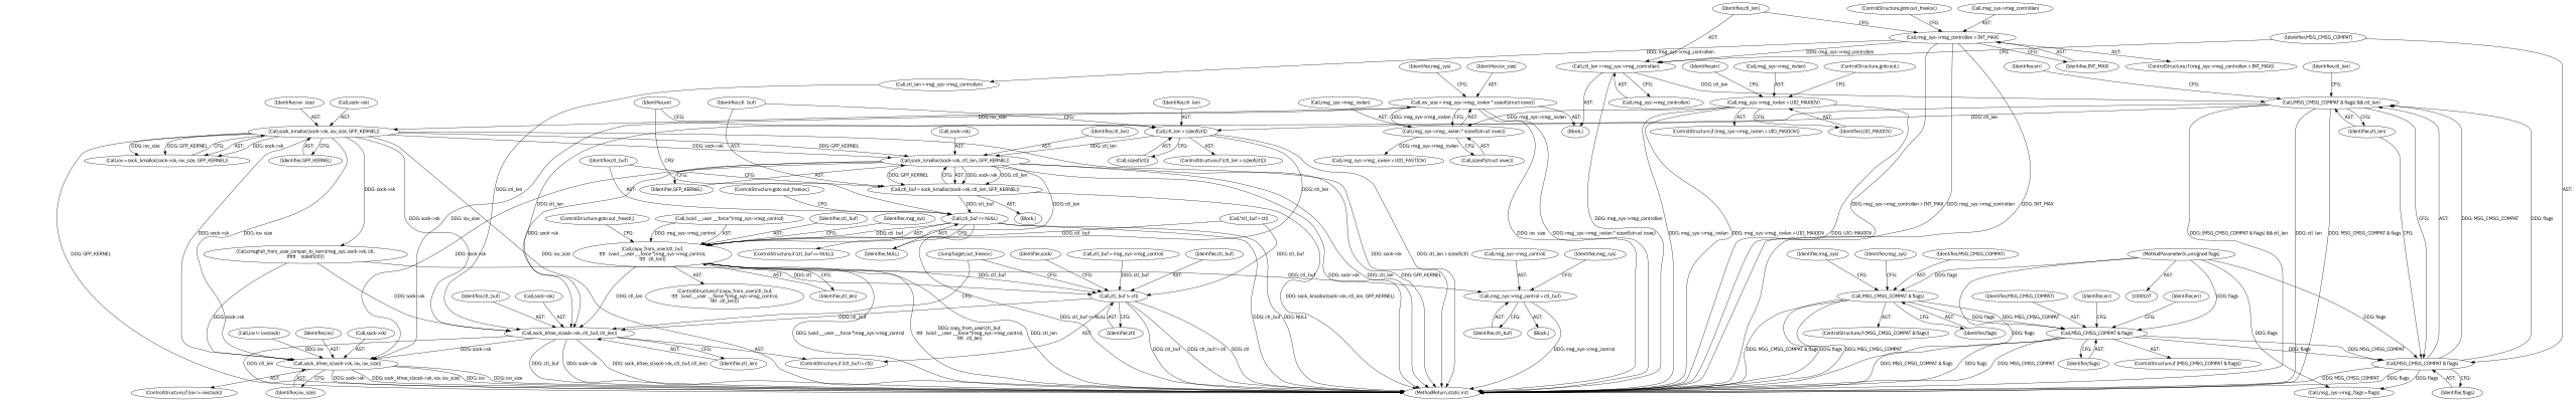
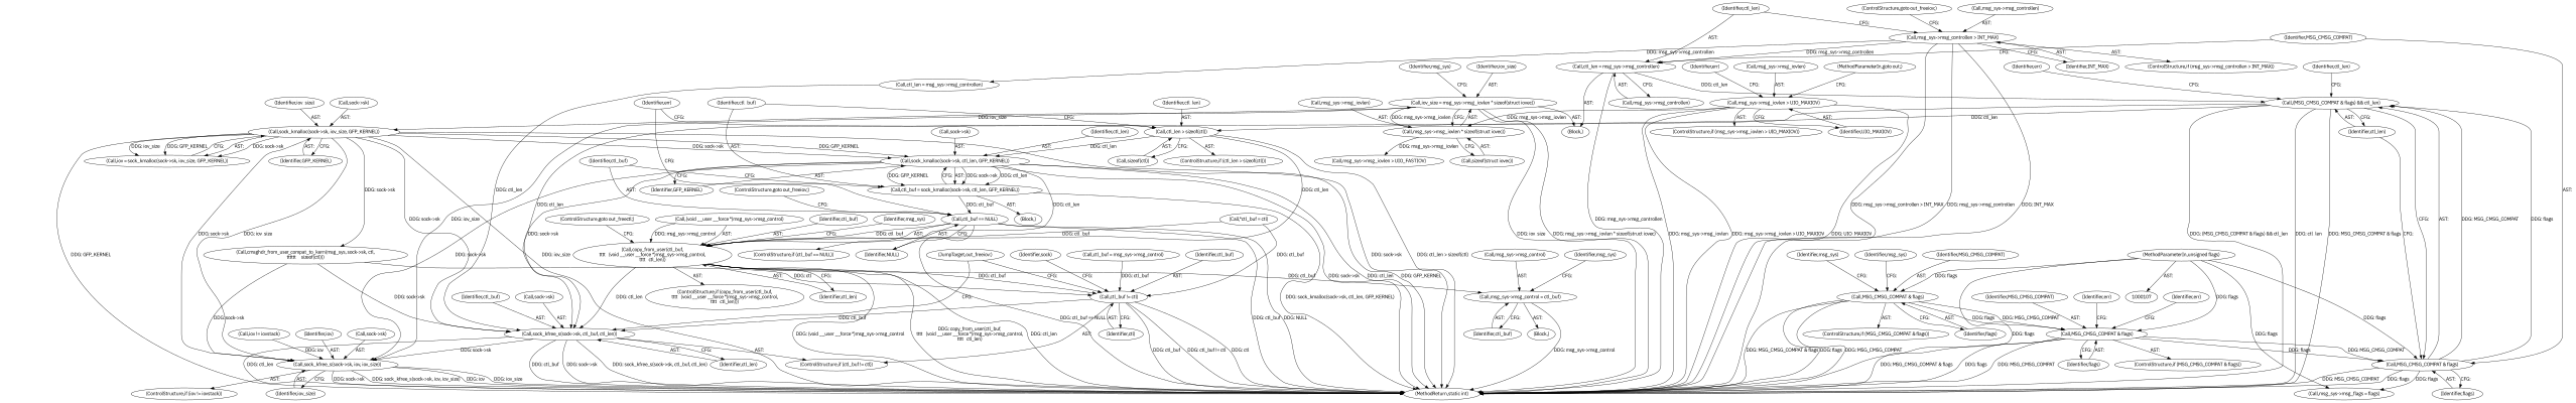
  digraph {
    fontname="IBM Plex Sans"
    node [fontname="IBM Plex Sans"]
    edge [fontname="IBM Plex Sans"]
    n1 [label="(Call,sock_kmalloc(sock->sk, ctl_len, GFP_KERNEL))"]
    n2 [label="(Call,ctl_buf = sock_kmalloc(sock->sk, ctl_len, GFP_KERNEL))"]
    n3 [label="(Call,copy_from_user(ctl_buf,\n\t\t\t\t   (void __user __force *)msg_sys->msg_control,\n\t\t\t\t   ctl_len))"]
    n4 [label="(Call,sock_kfree_s(sock->sk, ctl_buf, ctl_len))"]
    n5 [label="(Call,sock_kfree_s(sock->sk, iov, iov_size))"]
    n6 [label="(MethodReturn,static int)"]
    n7 [label="(Identifier,GFP_KERNEL)"]
    n8 [label="(Call,ctl_buf == NULL)"]
    n9 [label="(Block,)"]
    n10 [label="(Call,msg_sys->msg_control = ctl_buf)"]
    n11 [label="(Call,ctl_buf != ctl)"]
    n12 [label="(ControlStructure,if (copy_from_user(ctl_buf,\n\t\t\t\t   (void __user __force *)msg_sys->msg_control,\n\t\t\t\t   ctl_len)))"]
    n13 [label="(Identifier,ctl_len)"]
    n14 [label="(ControlStructure,if (ctl_buf != ctl))"]
    n15 [label="(Identifier,ctl_len)"]
    n16 [label="(ControlStructure,if (iov != iovstack))"]
    n17 [label="(Identifier,iov_size)"]
    n18 [label="(Call,sock_kmalloc(sock->sk, iov_size, GFP_KERNEL))"]
    n19 [label="(Call,iov = sock_kmalloc(sock->sk, iov_size, GFP_KERNEL))"]
    n20 [label="(Call,cmsghdr_from_user_compat_to_kern(msg_sys, sock->sk, ctl,\n\t\t\t\t\t\t     sizeof(ctl)))"]
    n21 [label="(Identifier,GFP_KERNEL)"]
    n22 [label="(Call,iov_size = msg_sys->msg_iovlen * sizeof(struct iovec))"]
    n23 [label="(Call,msg_sys->msg_iovlen * sizeof(struct iovec))"]
    n24 [label="(Block,)"]
    n25 [label="(Call,sizeof(struct iovec))"]
    n26 [label="(Call,msg_sys->msg_iovlen > UIO_FASTIOV)"]
    n27 [label="(Call,msg_sys->msg_iovlen > UIO_MAXIOV)"]
    n28 [label="(ControlStructure,if (msg_sys->msg_iovlen > UIO_MAXIOV))"]
    n29 [label="(Identifier,UIO_MAXIOV)"]
    n30 [label="(Call,ctl_len > sizeof(ctl))"]
    n31 [label="(Call,sizeof(ctl))"]
    n32 [label="(ControlStructure,if (ctl_len > sizeof(ctl)))"]
    n33 [label="(Call,(MSG_CMSG_COMPAT & flags) && ctl_len)"]
    n34 [label="(Call,MSG_CMSG_COMPAT & flags)"]
    n35 [label="(Identifier,ctl_len)"]
    n36 [label="(Identifier,flags)"]
    n37 [label="(Call,msg_sys->msg_flags = flags)"]
    n38 [label="(Call,MSG_CMSG_COMPAT & flags)"]
    n39 [label="(Identifier,flags)"]
    n40 [label="(ControlStructure,if (MSG_CMSG_COMPAT & flags))"]
    n41 [label="(Call,MSG_CMSG_COMPAT & flags)"]
    n42 [label="(ControlStructure,if (MSG_CMSG_COMPAT & flags))"]
    n43 [label="(Identifier,flags)"]
    n44 [label="(MethodParameterIn,unsigned flags)"]
    1000107
    n46 [label="(Call,ctl_len = msg_sys->msg_controllen)"]
    n47 [label="(Call,msg_sys->msg_controllen)"]
    n48 [label="(Call,msg_sys->msg_controllen > INT_MAX)"]
    n49 [label="(Identifier,INT_MAX)"]
    n50 [label="(ControlStructure,if (msg_sys->msg_controllen > INT_MAX))"]
    n51 [label="(Call,ctl_len = msg_sys->msg_controllen)"]
    n52 [label="(ControlStructure,if (ctl_buf == NULL))"]
    n53 [label="(Identifier,NULL)"]
    n54 [label="(Identifier,ctl_buf)"]
    n55 [label="(Block,)"]
    n56 [label="(Identifier,ctl)"]
    n57 [label="(Identifier,ctl_buf)"]
    n58 [label="(Call,sock->sk)"]
    n59 [label="(Identifier,err)"]
    n60 [label="(Identifier,sock)"]
    n61 [label="(Call,msg_sys->msg_controllen)"]
    n62 [label="(Identifier,err)"]
    n63 [label="(Identifier,msg_sys)"]
    n64 [label="(Call,sock->sk)"]
    n65 [label="(Identifier,ctl_len)"]
    n66 [label="(Identifier,ctl_buf)"]
    n67 [label="(Identifier,MSG_CMSG_COMPAT)"]
    n68 [label="(Identifier,ctl_len)"]
    n69 [label="(Identifier,ctl_buf)"]
    n70 [label="(Identifier,ctl_len)"]
    n71 [label="(Identifier,iov_size)"]
    n72 [label="(Identifier,iov_size)"]
    n73 [label="(ControlStructure,goto out_freeiov;)"]
    n74 [label="(ControlStructure,goto out_freeiov;)"]
    n75 [label="(Identifier,iov)"]
    n76 [label="(Call,msg_sys->msg_iovlen)"]
    n77 [label="(Call,sock->sk)"]
    n78 [label="(Call,sock->sk)"]
    n79 [label="(Identifier,ctl_buf)"]
-   n80 [label="(ControlStructure,goto out;)"]
+   n80 [label="(MethodParameterIn,goto out;)"]
    n81 [label="(Identifier,err)"]
    n82 [label="(Identifier,msg_sys)"]
    n83 [label="(Identifier,err)"]
    n84 [label="(Identifier,ctl_len)"]
    n85 [label="(Call,(void __user __force *)msg_sys->msg_control)"]
    n86 [label="(JumpTarget,out_freeiov:)"]
    n87 [label="(Identifier,err)"]
    n88 [label="(ControlStructure,goto out_freectl;)"]
    n89 [label="(Call,iov != iovstack)"]
    n90 [label="(Call,ctl_buf = msg_sys->msg_control)"]
    n91 [label="(Identifier,msg_sys)"]
    n92 [label="(Call,msg_sys->msg_iovlen)"]
    n93 [label="(Identifier,MSG_CMSG_COMPAT)"]
    n94 [label="(Call,*ctl_buf = ctl)"]
    n95 [label="(Identifier,ctl_buf)"]
    n96 [label="(Identifier,msg_sys)"]
    n97 [label="(Call,msg_sys->msg_control)"]
    n98 [label="(Identifier,MSG_CMSG_COMPAT)"]
    n99 [label="(Identifier,msg_sys)"]
    n1 -> n2 [label="AST: "]
    n1 -> n2 [label="DDG: sock->sk"]
    n1 -> n2 [label="DDG: ctl_len"]
    n1 -> n2 [label="DDG: GFP_KERNEL"]
    n1 -> n3 [label="DDG: ctl_len"]
    n1 -> n4 [label="DDG: sock->sk"]
    n1 -> n5 [label="DDG: sock->sk"]
    n1 -> n6 [label="DDG: sock->sk"]
    n1 -> n6 [label="DDG: ctl_len"]
    n1 -> n6 [label="DDG: GFP_KERNEL"]
    n1 -> n7 [label="CFG: "]
    n2 -> n1 [label="CFG: "]
    n2 -> n6 [label="DDG: sock_kmalloc(sock->sk, ctl_len, GFP_KERNEL)"]
    n2 -> n8 [label="DDG: ctl_buf"]
    n2 -> n9 [label="AST: "]
    n3 -> n4 [label="DDG: ctl_len"]
    n3 -> n6 [label="DDG: (void __user __force *)msg_sys->msg_control"]
    n3 -> n6 [label="DDG: copy_from_user(ctl_buf,\n\t\t\t\t   (void __user __force *)msg_sys->msg_control,\n\t\t\t\t   ctl_len)"]
    n3 -> n6 [label="DDG: ctl_len"]
    n3 -> n10 [label="DDG: ctl_buf"]
    n3 -> n11 [label="DDG: ctl_buf"]
    n3 -> n12 [label="AST: "]
    n3 -> n13 [label="CFG: "]
    n4 -> n5 [label="DDG: sock->sk"]
    n4 -> n6 [label="DDG: sock_kfree_s(sock->sk, ctl_buf, ctl_len)"]
    n4 -> n6 [label="DDG: ctl_len"]
    n4 -> n6 [label="DDG: ctl_buf"]
    n4 -> n6 [label="DDG: sock->sk"]
    n4 -> n14 [label="AST: "]
    n4 -> n15 [label="CFG: "]
    n5 -> n6 [label="DDG: iov_size"]
    n5 -> n6 [label="DDG: sock->sk"]
    n5 -> n6 [label="DDG: sock_kfree_s(sock->sk, iov, iov_size)"]
    n5 -> n6 [label="DDG: iov"]
    n5 -> n16 [label="AST: "]
    n5 -> n17 [label="CFG: "]
    n7 -> n1 [label="AST: "]
    n8 -> n3 [label="DDG: ctl_buf"]
    n8 -> n6 [label="DDG: ctl_buf == NULL"]
    n8 -> n6 [label="DDG: ctl_buf"]
    n8 -> n6 [label="DDG: NULL"]
    n8 -> n52 [label="AST: "]
    n8 -> n53 [label="CFG: "]
    n10 -> n6 [label="DDG: msg_sys->msg_control"]
    n10 -> n54 [label="CFG: "]
    n10 -> n55 [label="AST: "]
    n11 -> n4 [label="DDG: ctl_buf"]
    n11 -> n6 [label="DDG: ctl_buf"]
    n11 -> n6 [label="DDG: ctl_buf != ctl"]
    n11 -> n6 [label="DDG: ctl"]
    n11 -> n14 [label="AST: "]
    n11 -> n56 [label="CFG: "]
    n13 -> n3 [label="AST: "]
    n15 -> n4 [label="AST: "]
    n17 -> n5 [label="AST: "]
    n18 -> n1 [label="DDG: sock->sk"]
    n18 -> n1 [label="DDG: GFP_KERNEL"]
    n18 -> n4 [label="DDG: sock->sk"]
    n18 -> n5 [label="DDG: sock->sk"]
    n18 -> n5 [label="DDG: iov_size"]
    n18 -> n6 [label="DDG: GFP_KERNEL"]
    n18 -> n6 [label="DDG: iov_size"]
    n18 -> n6 [label="DDG: sock->sk"]
    n18 -> n19 [label="AST: "]
    n18 -> n19 [label="DDG: sock->sk"]
    n18 -> n19 [label="DDG: iov_size"]
    n18 -> n19 [label="DDG: GFP_KERNEL"]
    n18 -> n20 [label="DDG: sock->sk"]
    n18 -> n21 [label="CFG: "]
    n19 -> n18 [label="CFG: "]
    n20 -> n4 [label="DDG: sock->sk"]
    n20 -> n5 [label="DDG: sock->sk"]
    n20 -> n11 [label="DDG: ctl"]
    n21 -> n18 [label="AST: "]
    n22 -> n5 [label="DDG: iov_size"]
    n22 -> n6 [label="DDG: iov_size"]
    n22 -> n6 [label="DDG: msg_sys->msg_iovlen * sizeof(struct iovec)"]
    n22 -> n18 [label="DDG: iov_size"]
    n22 -> n23 [label="CFG: "]
    n22 -> n24 [label="AST: "]
    n23 -> n22 [label="AST: "]
    n23 -> n22 [label="DDG: msg_sys->msg_iovlen"]
    n23 -> n25 [label="CFG: "]
    n23 -> n26 [label="DDG: msg_sys->msg_iovlen"]
    n25 -> n23 [label="AST: "]
    n27 -> n6 [label="DDG: msg_sys->msg_iovlen > UIO_MAXIOV"]
    n27 -> n6 [label="DDG: UIO_MAXIOV"]
    n27 -> n6 [label="DDG: msg_sys->msg_iovlen"]
    n27 -> n23 [label="DDG: msg_sys->msg_iovlen"]
    n27 -> n28 [label="AST: "]
    n27 -> n29 [label="CFG: "]
    n29 -> n27 [label="AST: "]
    n30 -> n1 [label="DDG: ctl_len"]
    n30 -> n3 [label="DDG: ctl_len"]
    n30 -> n6 [label="DDG: ctl_len > sizeof(ctl)"]
    n30 -> n31 [label="CFG: "]
    n30 -> n32 [label="AST: "]
    n31 -> n30 [label="AST: "]
    n33 -> n4 [label="DDG: ctl_len"]
    n33 -> n6 [label="DDG: ctl_len"]
    n33 -> n6 [label="DDG: MSG_CMSG_COMPAT & flags"]
    n33 -> n6 [label="DDG: (MSG_CMSG_COMPAT & flags) && ctl_len"]
    n33 -> n30 [label="DDG: ctl_len"]
    n33 -> n34 [label="CFG: "]
    n33 -> n35 [label="CFG: "]
    n34 -> n6 [label="DDG: flags"]
    n34 -> n6 [label="DDG: MSG_CMSG_COMPAT"]
    n34 -> n33 [label="AST: "]
    n34 -> n33 [label="DDG: MSG_CMSG_COMPAT"]
    n34 -> n33 [label="DDG: flags"]
    n34 -> n36 [label="CFG: "]
    n34 -> n37 [label="DDG: flags"]
    n35 -> n33 [label="AST: "]
    n35 -> n34 [label="CFG: "]
    n36 -> n34 [label="AST: "]
    n38 -> n6 [label="DDG: MSG_CMSG_COMPAT & flags"]
    n38 -> n6 [label="DDG: flags"]
    n38 -> n6 [label="DDG: MSG_CMSG_COMPAT"]
    n38 -> n34 [label="DDG: MSG_CMSG_COMPAT"]
    n38 -> n34 [label="DDG: flags"]
    n38 -> n39 [label="CFG: "]
    n38 -> n40 [label="AST: "]
    n39 -> n38 [label="AST: "]
    n41 -> n6 [label="DDG: MSG_CMSG_COMPAT & flags"]
    n41 -> n6 [label="DDG: flags"]
    n41 -> n6 [label="DDG: MSG_CMSG_COMPAT"]
    n41 -> n38 [label="DDG: MSG_CMSG_COMPAT"]
    n41 -> n38 [label="DDG: flags"]
    n41 -> n42 [label="AST: "]
    n41 -> n43 [label="CFG: "]
    n43 -> n41 [label="AST: "]
    n44 -> n6 [label="DDG: flags"]
    n44 -> n34 [label="DDG: flags"]
    n44 -> n37 [label="DDG: flags"]
    n44 -> n38 [label="DDG: flags"]
    n44 -> n41 [label="DDG: flags"]
    n44 -> 1000107 [label="AST: "]
    n46 -> n6 [label="DDG: msg_sys->msg_controllen"]
    n46 -> n24 [label="AST: "]
    n46 -> n33 [label="DDG: ctl_len"]
    n46 -> n47 [label="CFG: "]
    n47 -> n46 [label="AST: "]
    n48 -> n6 [label="DDG: INT_MAX"]
    n48 -> n6 [label="DDG: msg_sys->msg_controllen > INT_MAX"]
    n48 -> n6 [label="DDG: msg_sys->msg_controllen"]
    n48 -> n46 [label="DDG: msg_sys->msg_controllen"]
    n48 -> n49 [label="CFG: "]
    n48 -> n50 [label="AST: "]
    n48 -> n51 [label="DDG: msg_sys->msg_controllen"]
    n49 -> n48 [label="AST: "]
    n51 -> n4 [label="DDG: ctl_len"]
    n53 -> n8 [label="AST: "]
    n54 -> n10 [label="AST: "]
    n56 -> n11 [label="AST: "]
    n57 -> n2 [label="AST: "]
    n57 -> n30 [label="CFG: "]
    n58 -> n1 [label="AST: "]
    n59 -> n8 [label="CFG: "]
    n59 -> n30 [label="CFG: "]
    n60 -> n11 [label="CFG: "]
    n61 -> n48 [label="AST: "]
    n62 -> n33 [label="CFG: "]
    n63 -> n41 [label="CFG: "]
    n64 -> n18 [label="AST: "]
    n65 -> n30 [label="AST: "]
    n66 -> n4 [label="AST: "]
    n67 -> n38 [label="AST: "]
    n68 -> n33 [label="CFG: "]
    n69 -> n2 [label="CFG: "]
    n69 -> n8 [label="AST: "]
    n70 -> n46 [label="AST: "]
    n70 -> n48 [label="CFG: "]
    n71 -> n22 [label="AST: "]
    n72 -> n18 [label="AST: "]
    n73 -> n8 [label="CFG: "]
    n74 -> n48 [label="CFG: "]
    n75 -> n5 [label="AST: "]
    n76 -> n23 [label="AST: "]
    n77 -> n5 [label="AST: "]
    n78 -> n4 [label="AST: "]
    n79 -> n11 [label="AST: "]
    n80 -> n27 [label="CFG: "]
    n81 -> n27 [label="CFG: "]
    n82 -> n41 [label="CFG: "]
    n83 -> n38 [label="CFG: "]
    n84 -> n1 [label="AST: "]
    n85 -> n3 [label="AST: "]
    n85 -> n3 [label="DDG: msg_sys->msg_control"]
    n86 -> n4 [label="CFG: "]
    n86 -> n11 [label="CFG: "]
    n87 -> n38 [label="CFG: "]
    n88 -> n3 [label="CFG: "]
    n89 -> n5 [label="DDG: iov"]
    n90 -> n11 [label="DDG: ctl_buf"]
    n91 -> n10 [label="CFG: "]
    n92 -> n27 [label="AST: "]
    n93 -> n34 [label="AST: "]
    n93 -> n46 [label="CFG: "]
    n94 -> n3 [label="DDG: ctl_buf"]
    n94 -> n11 [label="DDG: ctl_buf"]
    n95 -> n3 [label="AST: "]
    n96 -> n3 [label="CFG: "]
    n97 -> n10 [label="AST: "]
    n98 -> n41 [label="AST: "]
    n99 -> n22 [label="CFG: "]
  }
